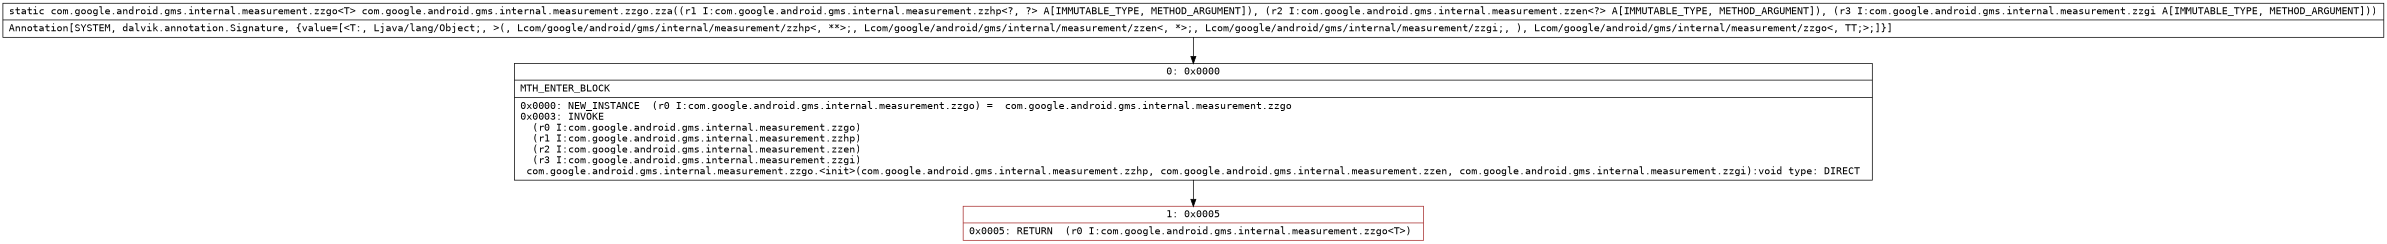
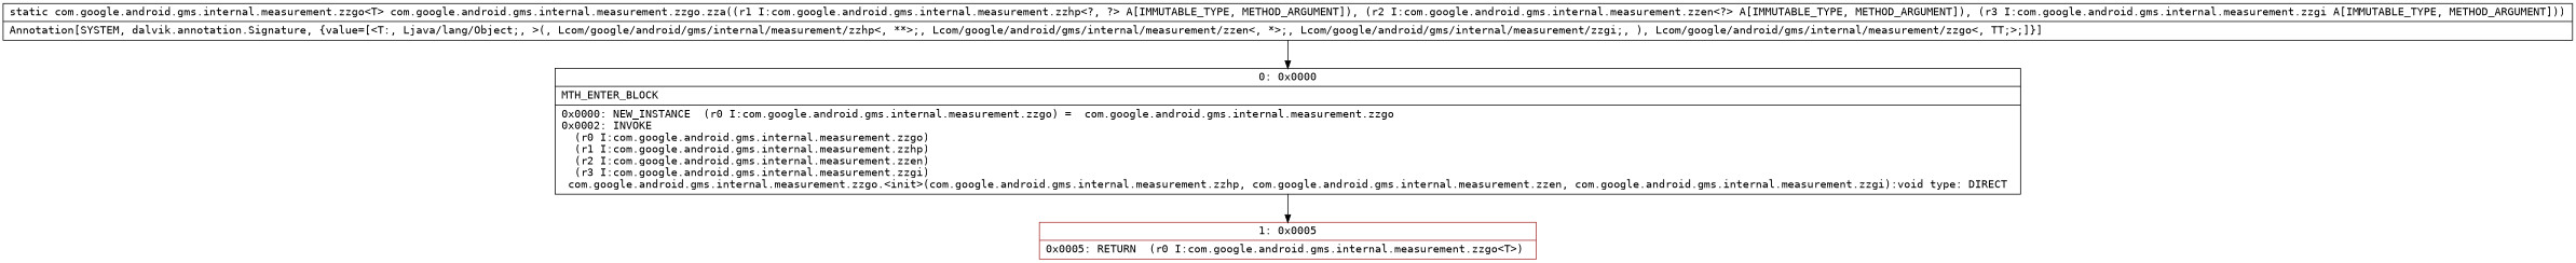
  digraph {
    fontname="DejaVu Sans Mono"
    node [shape=record color=black fontname="DejaVu Sans Mono"]
    edge [fontname="DejaVu Sans Mono"]
-   n1 [label="{0\:\ 0x0000|MTH_ENTER_BLOCK\l|0x0000: NEW_INSTANCE  (r0 I:com.google.android.gms.internal.measurement.zzgo) =  com.google.android.gms.internal.measurement.zzgo \l0x0003: INVOKE  \l  (r0 I:com.google.android.gms.internal.measurement.zzgo)\l  (r1 I:com.google.android.gms.internal.measurement.zzhp)\l  (r2 I:com.google.android.gms.internal.measurement.zzen)\l  (r3 I:com.google.android.gms.internal.measurement.zzgi)\l com.google.android.gms.internal.measurement.zzgo.\<init\>(com.google.android.gms.internal.measurement.zzhp, com.google.android.gms.internal.measurement.zzen, com.google.android.gms.internal.measurement.zzgi):void type: DIRECT \l}"]
+   n1 [label="{0\:\ 0x0000|MTH_ENTER_BLOCK\l|0x0000: NEW_INSTANCE  (r0 I:com.google.android.gms.internal.measurement.zzgo) =  com.google.android.gms.internal.measurement.zzgo \l0x0002: INVOKE  \l  (r0 I:com.google.android.gms.internal.measurement.zzgo)\l  (r1 I:com.google.android.gms.internal.measurement.zzhp)\l  (r2 I:com.google.android.gms.internal.measurement.zzen)\l  (r3 I:com.google.android.gms.internal.measurement.zzgi)\l com.google.android.gms.internal.measurement.zzgo.\<init\>(com.google.android.gms.internal.measurement.zzhp, com.google.android.gms.internal.measurement.zzen, com.google.android.gms.internal.measurement.zzgi):void type: DIRECT \l}"]
    n2 [label="{1\:\ 0x0005|0x0005: RETURN  (r0 I:com.google.android.gms.internal.measurement.zzgo\<T\>) \l}" color=brown]
    n3 [label="{static com.google.android.gms.internal.measurement.zzgo\<T\> com.google.android.gms.internal.measurement.zzgo.zza((r1 I:com.google.android.gms.internal.measurement.zzhp\<?, ?\> A[IMMUTABLE_TYPE, METHOD_ARGUMENT]), (r2 I:com.google.android.gms.internal.measurement.zzen\<?\> A[IMMUTABLE_TYPE, METHOD_ARGUMENT]), (r3 I:com.google.android.gms.internal.measurement.zzgi A[IMMUTABLE_TYPE, METHOD_ARGUMENT]))  | Annotation[SYSTEM, dalvik.annotation.Signature, \{value=[\<T:, Ljava\/lang\/Object;, \>(, Lcom\/google\/android\/gms\/internal\/measurement\/zzhp\<, **\>;, Lcom\/google\/android\/gms\/internal\/measurement\/zzen\<, *\>;, Lcom\/google\/android\/gms\/internal\/measurement\/zzgi;, ), Lcom\/google\/android\/gms\/internal\/measurement\/zzgo\<, TT;\>;]\}]\l}"]
    n1 -> n2
    n3 -> n1
  }
